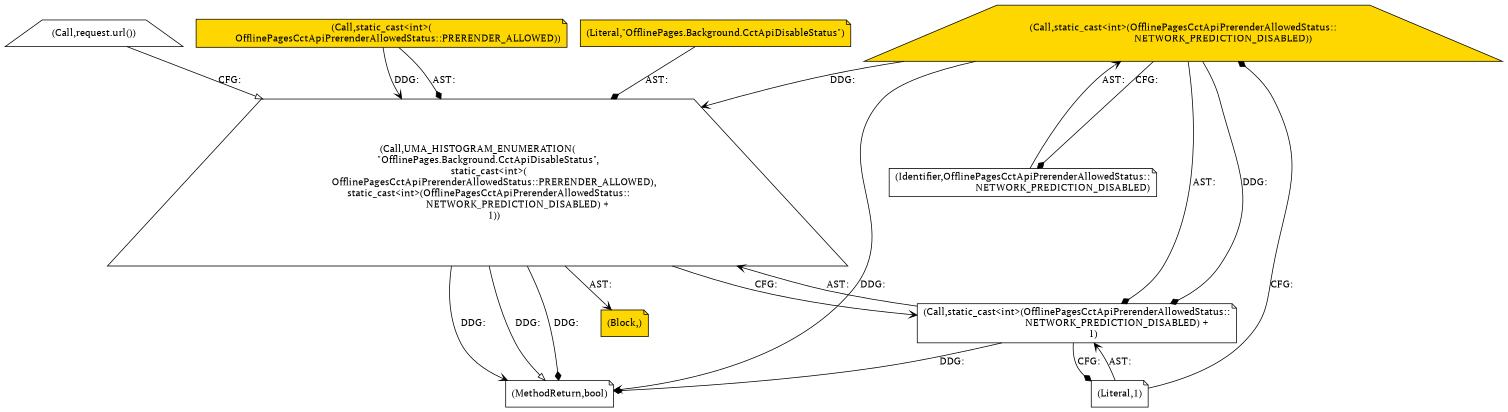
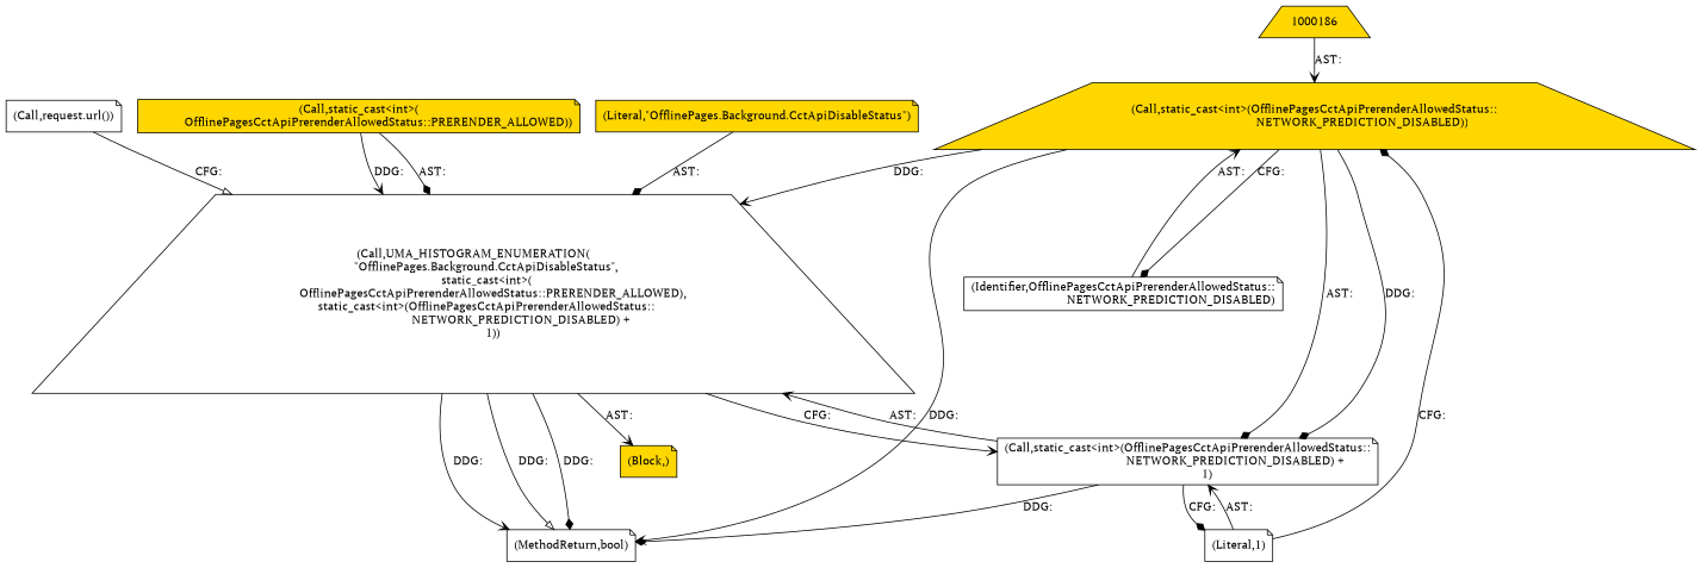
  digraph {
    fontname="PT Serif"
    node [fillcolor=white fontname="PT Serif" shape=note style=filled]
    edge [arrowhead=vee fontname="PT Serif"]
    n1 [fillcolor=gold label="(Call,static_cast<int>(OfflinePagesCctApiPrerenderAllowedStatus::\n                             NETWORK_PREDICTION_DISABLED))" shape=trapezium]
    n2 [label="(Call,UMA_HISTOGRAM_ENUMERATION(\n        \"OfflinePages.Background.CctApiDisableStatus\",\n        static_cast<int>(\n            OfflinePagesCctApiPrerenderAllowedStatus::PRERENDER_ALLOWED),\n        static_cast<int>(OfflinePagesCctApiPrerenderAllowedStatus::\n                             NETWORK_PREDICTION_DISABLED) +\n            1))" shape=trapezium]
    n3 [label="(Call,static_cast<int>(OfflinePagesCctApiPrerenderAllowedStatus::\n                             NETWORK_PREDICTION_DISABLED) +\n            1)"]
    n4 [label="(Identifier,OfflinePagesCctApiPrerenderAllowedStatus::\n                             NETWORK_PREDICTION_DISABLED)"]
    n5 [label="(MethodReturn,bool)"]
    n6 [fillcolor=gold label="(Block,)"]
    n7 [label="(Literal,1)"]
-   n8 [label="(Call,request.url())" shape=trapezium]
+   n8 [label="(Call,request.url())"]
    n9 [fillcolor=gold label="(Literal,\"OfflinePages.Background.CctApiDisableStatus\")"]
    n10 [fillcolor=gold label="(Call,static_cast<int>(\n            OfflinePagesCctApiPrerenderAllowedStatus::PRERENDER_ALLOWED))"]
+   1000186 [fillcolor=gold shape=trapezium]
    n1 -> n2 [label="DDG: "]
    n1 -> n3 [arrowhead=diamond label="AST: "]
    n1 -> n3 [arrowhead=diamond label="DDG: "]
    n1 -> n4 [arrowhead=diamond label="CFG: "]
    n1 -> n5 [label="DDG: "]
    n2 -> n3 [label="CFG: "]
    n2 -> n5 [label="DDG: "]
    n2 -> n5 [arrowhead=onormal label="DDG: "]
    n2 -> n5 [arrowhead=diamond label="DDG: "]
    n2 -> n6 [label="AST: "]
    n3 -> n2 [label="AST: "]
    n3 -> n5 [arrowhead=diamond label="DDG: "]
    n3 -> n7 [arrowhead=diamond label="CFG: "]
    n4 -> n1 [label="AST: "]
    n7 -> n1 [arrowhead=diamond label="CFG: "]
    n7 -> n3 [label="AST: "]
    n8 -> n2 [arrowhead=onormal label="CFG: "]
    n9 -> n2 [arrowhead=diamond label="AST: "]
    n10 -> n2 [arrowhead=diamond label="AST: "]
    n10 -> n2 [label="DDG: "]
+   1000186 -> n1 [label="AST: "]
  }
